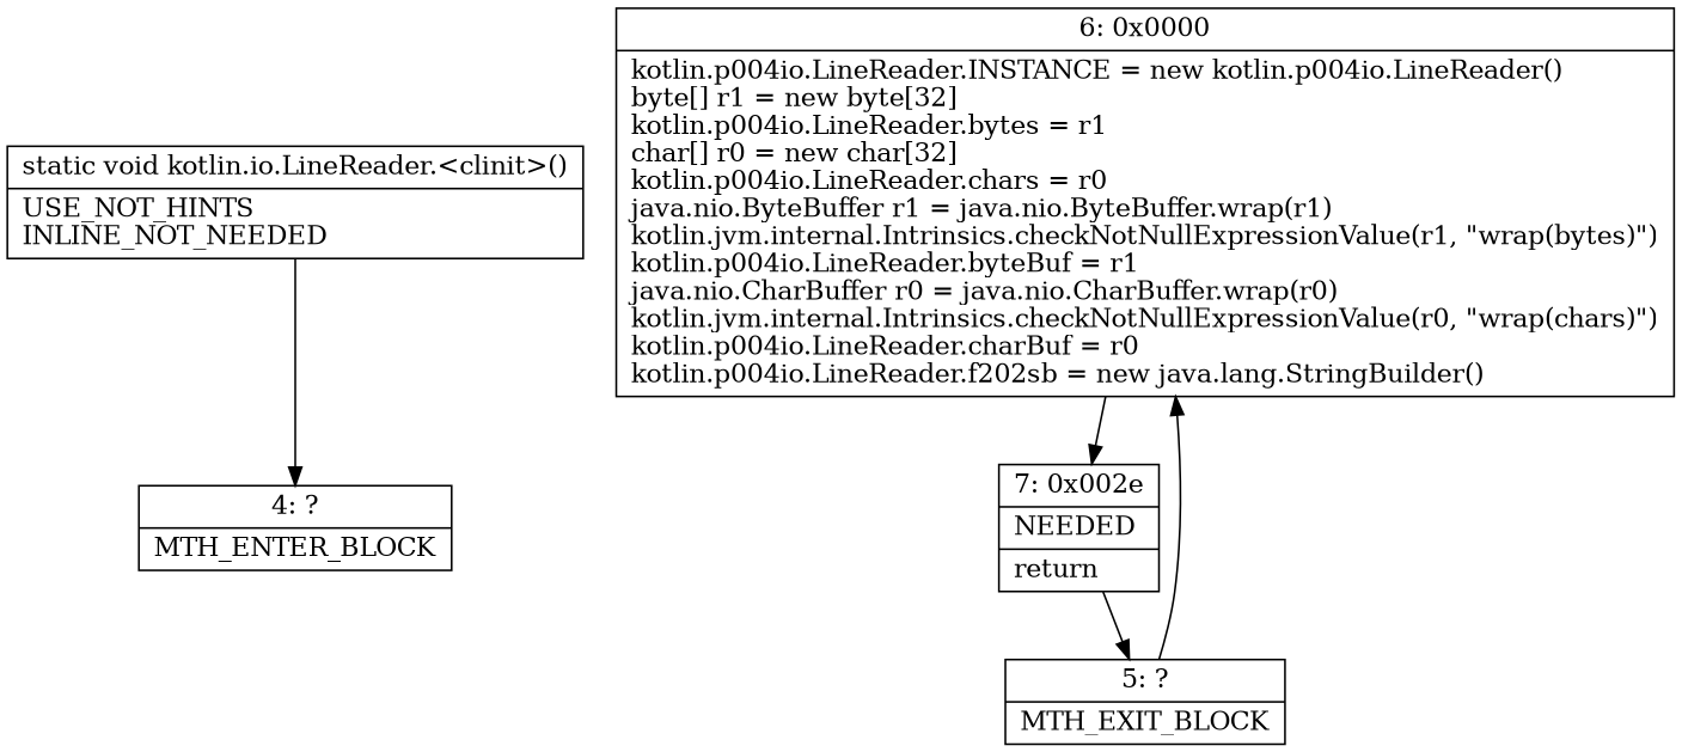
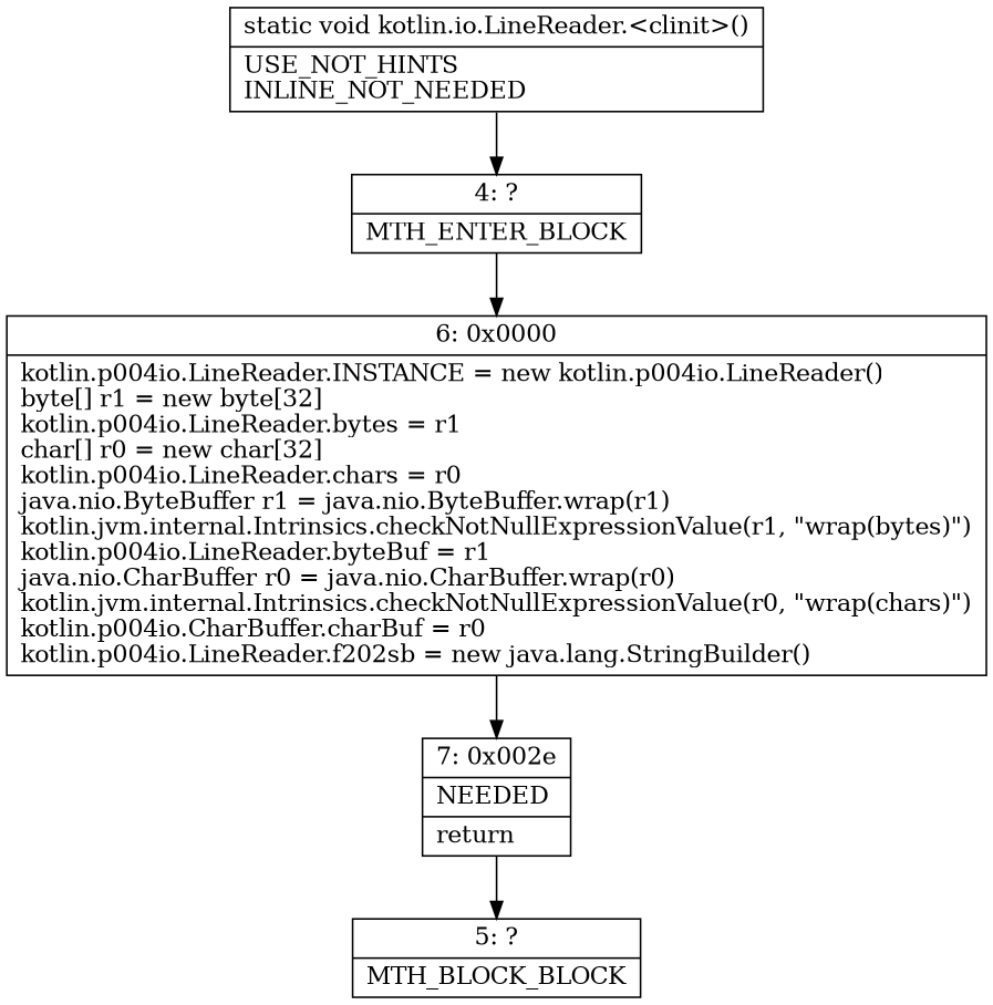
  digraph {
    node [shape=record]
    n1 [label="{4\:\ ?|MTH_ENTER_BLOCK\l}"]
-   n2 [label="{6\:\ 0x0000|kotlin.p004io.LineReader.INSTANCE = new kotlin.p004io.LineReader()\lbyte[] r1 = new byte[32]\lkotlin.p004io.LineReader.bytes = r1\lchar[] r0 = new char[32]\lkotlin.p004io.LineReader.chars = r0\ljava.nio.ByteBuffer r1 = java.nio.ByteBuffer.wrap(r1)\lkotlin.jvm.internal.Intrinsics.checkNotNullExpressionValue(r1, \"wrap(bytes)\")\lkotlin.p004io.LineReader.byteBuf = r1\ljava.nio.CharBuffer r0 = java.nio.CharBuffer.wrap(r0)\lkotlin.jvm.internal.Intrinsics.checkNotNullExpressionValue(r0, \"wrap(chars)\")\lkotlin.p004io.LineReader.charBuf = r0\lkotlin.p004io.LineReader.f202sb = new java.lang.StringBuilder()\l}"]
+   n2 [label="{6\:\ 0x0000|kotlin.p004io.LineReader.INSTANCE = new kotlin.p004io.LineReader()\lbyte[] r1 = new byte[32]\lkotlin.p004io.LineReader.bytes = r1\lchar[] r0 = new char[32]\lkotlin.p004io.LineReader.chars = r0\ljava.nio.ByteBuffer r1 = java.nio.ByteBuffer.wrap(r1)\lkotlin.jvm.internal.Intrinsics.checkNotNullExpressionValue(r1, \"wrap(bytes)\")\lkotlin.p004io.LineReader.byteBuf = r1\ljava.nio.CharBuffer r0 = java.nio.CharBuffer.wrap(r0)\lkotlin.jvm.internal.Intrinsics.checkNotNullExpressionValue(r0, \"wrap(chars)\")\lkotlin.p004io.CharBuffer.charBuf = r0\lkotlin.p004io.LineReader.f202sb = new java.lang.StringBuilder()\l}"]
    n3 [label="{7\:\ 0x002e|NEEDED\l|return\l}"]
-   n4 [label="{5\:\ ?|MTH_EXIT_BLOCK\l}"]
+   n4 [label="{5\:\ ?|MTH_BLOCK_BLOCK\l}"]
    n5 [label="{static void kotlin.io.LineReader.\<clinit\>()  | USE_NOT_HINTS\lINLINE_NOT_NEEDED\l}"]
-   n4 -> n2
+   n1 -> n2
    n2 -> n3
    n3 -> n4
    n5 -> n1
  }
